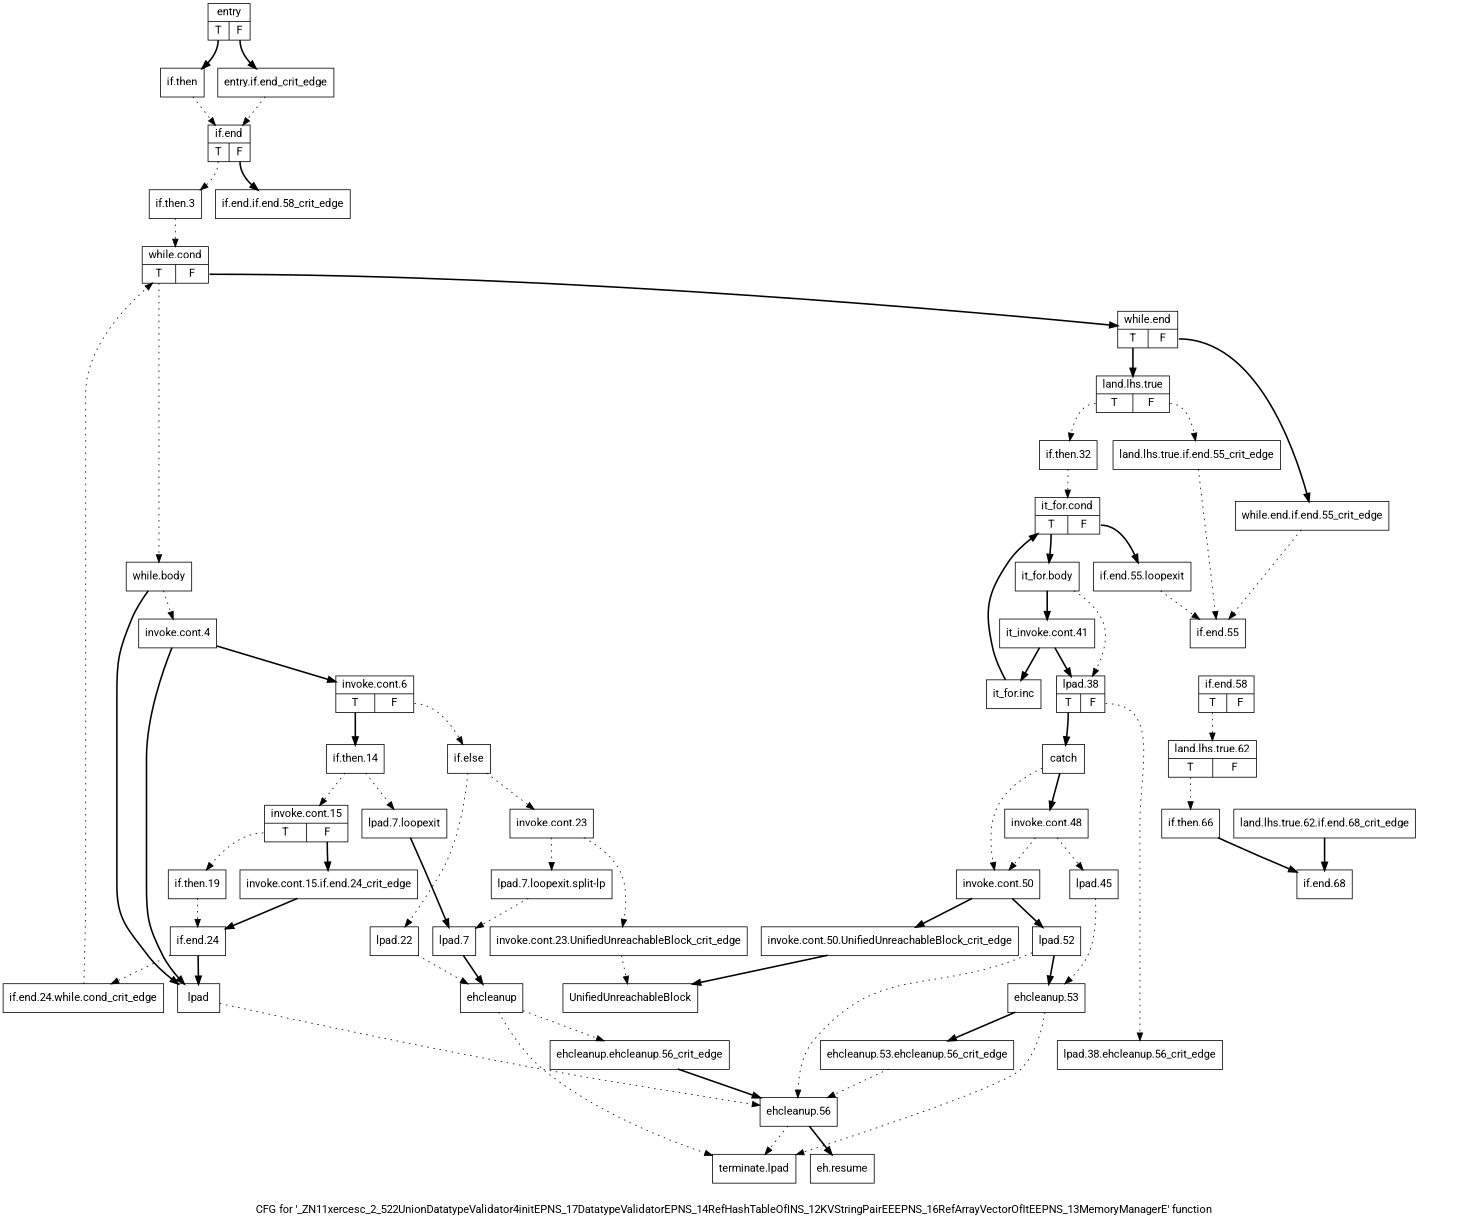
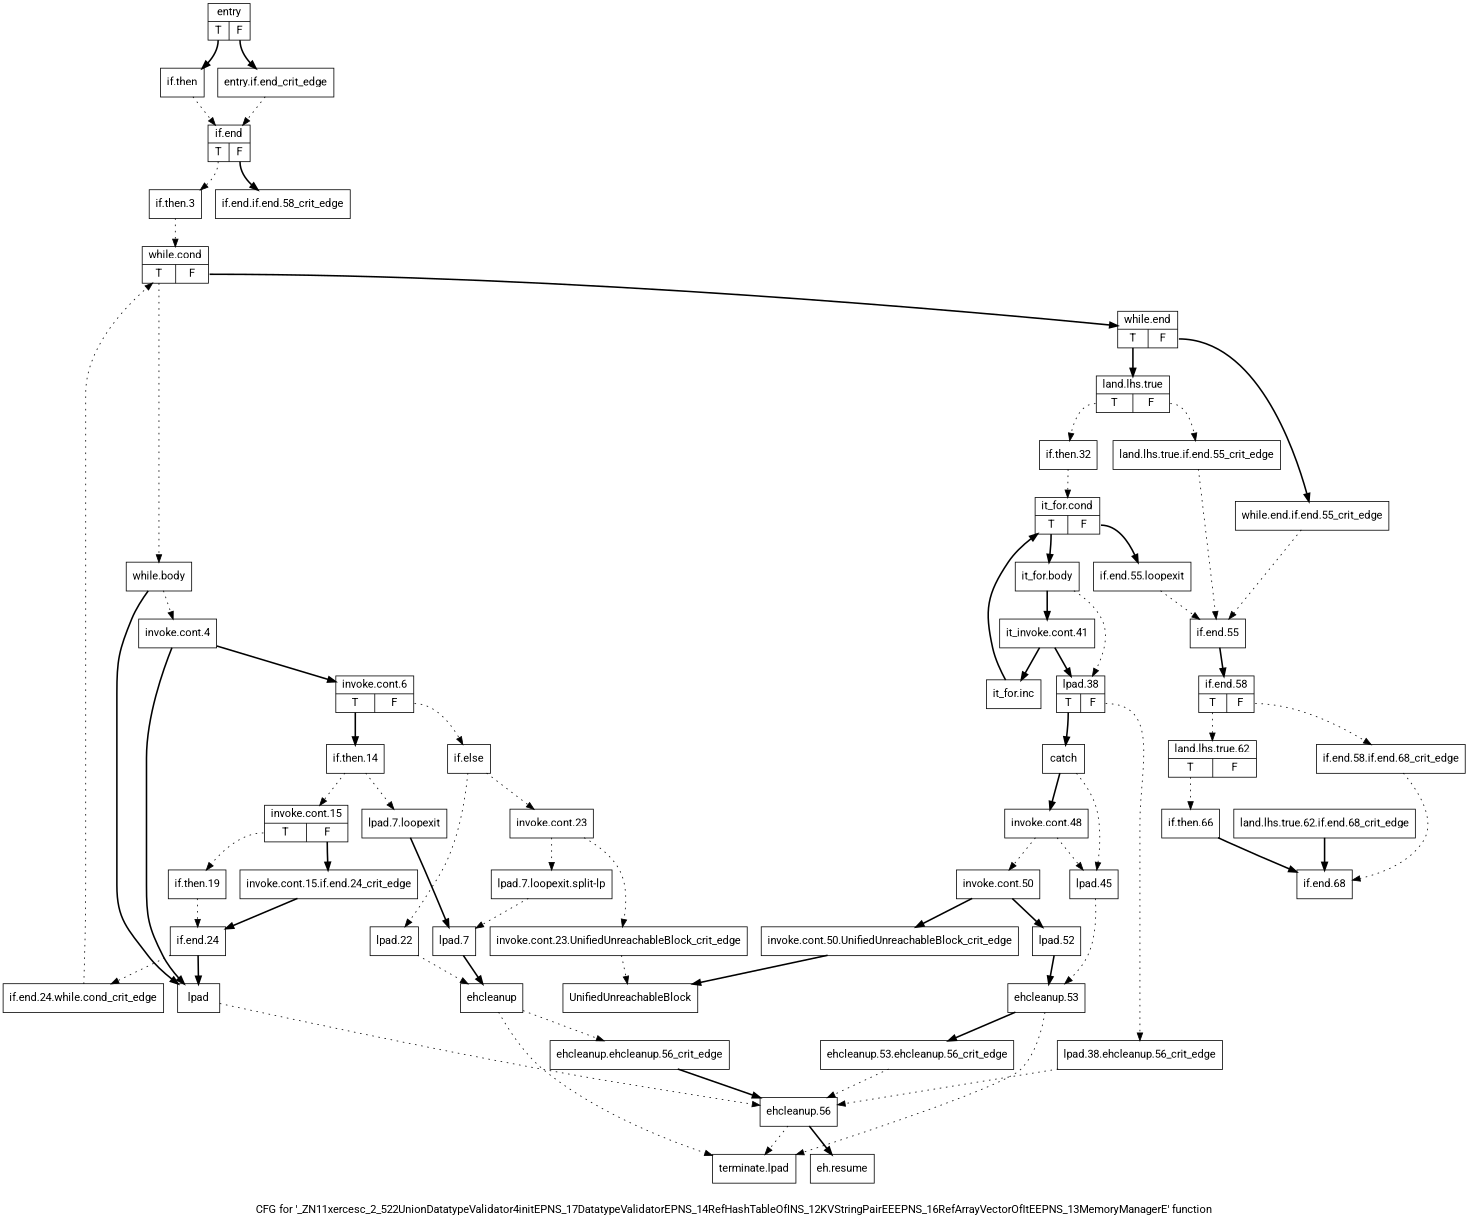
  digraph {
    fontname=Roboto
    label="CFG for '_ZN11xercesc_2_522UnionDatatypeValidator4initEPNS_17DatatypeValidatorEPNS_14RefHashTableOfINS_12KVStringPairEEEPNS_16RefArrayVectorOfItEEPNS_13MemoryManagerE' function"
    node [fontname=Roboto shape=record]
    edge [fontname=Roboto style=dotted]
    n1 [label="{entry|{<s0>T|<s1>F}}"]
    n2 [label="{if.then}"]
    n3 [label="{entry.if.end_crit_edge}"]
    n4 [label="{if.end|{<s0>T|<s1>F}}"]
    n5 [label="{if.then.3}"]
    n6 [label="{if.end.if.end.58_crit_edge}"]
    n7 [label="{while.cond|{<s0>T|<s1>F}}"]
    n8 [label="{while.body}"]
    n9 [label="{while.end|{<s0>T|<s1>F}}"]
    n10 [label="{if.end.58|{<s0>T|<s1>F}}"]
    n11 [label="{land.lhs.true.62|{<s0>T|<s1>F}}"]
+   n12 [label="{if.end.58.if.end.68_crit_edge}"]
    n13 [label="{if.then.66}"]
    n14 [label="{if.end.68}"]
    n15 [label="{invoke.cont.4}"]
    n16 [label="{lpad}"]
    n17 [label="{land.lhs.true|{<s0>T|<s1>F}}"]
    n18 [label="{while.end.if.end.55_crit_edge}"]
    n19 [label="{invoke.cont.6|{<s0>T|<s1>F}}"]
    n20 [label="{ehcleanup.56}"]
    n21 [label="{if.then.32}"]
    n22 [label="{land.lhs.true.if.end.55_crit_edge}"]
    n23 [label="{if.end.55}"]
    n24 [label="{if.then.14}"]
    n25 [label="{if.else}"]
    n26 [label="{terminate.lpad}"]
    n27 [label="{eh.resume}"]
    n28 [label="{invoke.cont.15|{<s0>T|<s1>F}}"]
    n29 [label="{lpad.7.loopexit}"]
    n30 [label="{invoke.cont.23}"]
    n31 [label="{lpad.22}"]
    n32 [label="{if.then.19}"]
    n33 [label="{invoke.cont.15.if.end.24_crit_edge}"]
    n34 [label="{lpad.7}"]
    n35 [label="{lpad.7.loopexit.split-lp}"]
    n36 [label="{invoke.cont.23.UnifiedUnreachableBlock_crit_edge}"]
    n37 [label="{ehcleanup}"]
    n38 [label="{if.end.24}"]
    n39 [label="{if.end.24.while.cond_crit_edge}"]
    n40 [label="{ehcleanup.ehcleanup.56_crit_edge}"]
    n41 [label="{UnifiedUnreachableBlock}"]
    n42 [label="{it_for.cond|{<s0>T|<s1>F}}"]
    n43 [label="{it_for.body}"]
    n44 [label="{if.end.55.loopexit}"]
    n45 [label="{it_invoke.cont.41}"]
    n46 [label="{lpad.38|{<s0>T|<s1>F}}"]
    n47 [label="{it_for.inc}"]
    n48 [label="{catch}"]
    n49 [label="{lpad.38.ehcleanup.56_crit_edge}"]
    n50 [label="{invoke.cont.48}"]
    n51 [label="{lpad.45}"]
    n52 [label="{invoke.cont.50}"]
    n53 [label="{ehcleanup.53}"]
    n54 [label="{invoke.cont.50.UnifiedUnreachableBlock_crit_edge}"]
    n55 [label="{lpad.52}"]
    n56 [label="{ehcleanup.53.ehcleanup.56_crit_edge}"]
    n57 [label="{land.lhs.true.62.if.end.68_crit_edge}"]
    n1 -> n2 [style=bold tailport=s0]
    n1 -> n3 [style=bold tailport=s1]
    n2 -> n4
    n3 -> n4
    n4 -> n5 [tailport=s0]
    n4 -> n6 [style=bold tailport=s1]
    n5 -> n7
    n7 -> n8 [tailport=s0]
    n7 -> n9 [style=bold tailport=s1]
    n8 -> n15
    n8 -> n16 [style=bold]
    n9 -> n17 [style=bold tailport=s0]
    n9 -> n18 [style=bold tailport=s1]
    n10 -> n11 [tailport=s0]
+   n10 -> n12 [tailport=s1]
    n11 -> n13 [tailport=s0]
+   n12 -> n14
    n13 -> n14 [style=bold]
    n15 -> n16 [style=bold]
    n15 -> n19 [style=bold]
    n16 -> n20
    n17 -> n21 [tailport=s0]
    n17 -> n22 [tailport=s1]
    n18 -> n23
    n19 -> n24 [style=bold tailport=s0]
    n19 -> n25 [tailport=s1]
    n20 -> n26
    n20 -> n27 [style=bold]
    n21 -> n42
    n22 -> n23
+   n23 -> n10 [style=bold]
    n24 -> n28
    n24 -> n29
    n25 -> n30
    n25 -> n31
    n28 -> n32 [tailport=s0]
    n28 -> n33 [style=bold tailport=s1]
    n29 -> n34 [style=bold]
    n30 -> n35
    n30 -> n36
    n31 -> n37
    n32 -> n38
    n33 -> n38 [style=bold]
    n34 -> n37 [style=bold]
    n35 -> n34
    n36 -> n41
    n37 -> n26
    n37 -> n40
    n38 -> n16 [style=bold]
    n38 -> n39
    n39 -> n7
    n40 -> n20 [style=bold]
    n42 -> n43 [style=bold tailport=s0]
    n42 -> n44 [style=bold tailport=s1]
    n43 -> n45 [style=bold]
    n43 -> n46
    n44 -> n23
    n45 -> n46 [style=bold]
    n45 -> n47 [style=bold]
    n46 -> n48 [style=bold tailport=s0]
    n46 -> n49 [tailport=s1]
    n47 -> n42 [style=bold]
    n48 -> n50 [style=bold]
-   n48 -> n52
-   n55 -> n20
+   n48 -> n51
+   n49 -> n20
    n50 -> n51
    n50 -> n52
    n51 -> n53
    n52 -> n54 [style=bold]
    n52 -> n55 [style=bold]
    n53 -> n26
    n53 -> n56 [style=bold]
    n54 -> n41 [style=bold]
    n55 -> n53 [style=bold]
    n56 -> n20
    n57 -> n14 [style=bold]
  }
